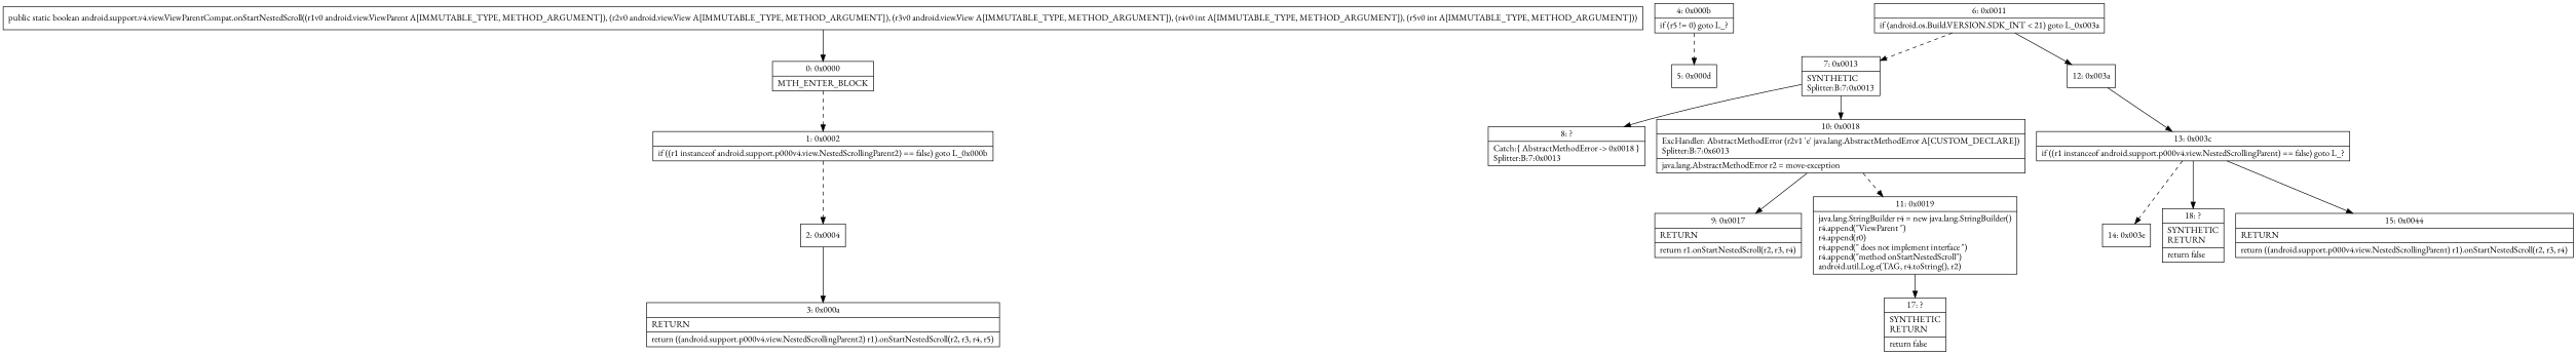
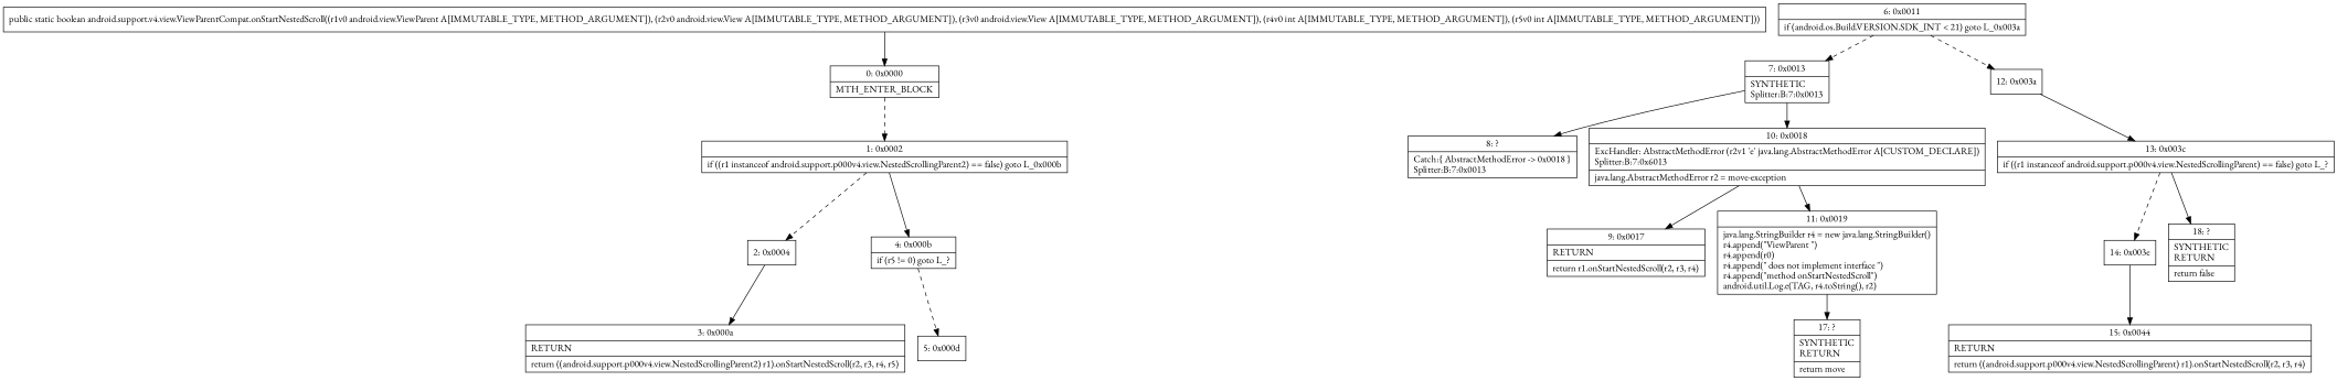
  digraph {
    fontname="EB Garamond"
    node [fontname="EB Garamond" shape=record]
    edge [fontname="EB Garamond"]
    n1 [label="{0\:\ 0x0000|MTH_ENTER_BLOCK\l}"]
    n2 [label="{1\:\ 0x0002|if ((r1 instanceof android.support.p000v4.view.NestedScrollingParent2) == false) goto L_0x000b\l}"]
    n3 [label="{2\:\ 0x0004}"]
    n4 [label="{4\:\ 0x000b|if (r5 != 0) goto L_?\l}"]
    n5 [label="{3\:\ 0x000a|RETURN\l|return ((android.support.p000v4.view.NestedScrollingParent2) r1).onStartNestedScroll(r2, r3, r4, r5)\l}"]
    n6 [label="{5\:\ 0x000d}"]
    n7 [label="{6\:\ 0x0011|if (android.os.Build.VERSION.SDK_INT \< 21) goto L_0x003a\l}"]
    n8 [label="{7\:\ 0x0013|SYNTHETIC\lSplitter:B:7:0x0013\l}"]
    n9 [label="{12\:\ 0x003a}"]
    n10 [label="{8\:\ ?|Catch:\{ AbstractMethodError \-\> 0x0018 \}\lSplitter:B:7:0x0013\l}"]
    n11 [label="{10\:\ 0x0018|ExcHandler: AbstractMethodError (r2v1 'e' java.lang.AbstractMethodError A[CUSTOM_DECLARE])\lSplitter:B:7:0x6013\l|java.lang.AbstractMethodError r2 = move\-exception\l}"]
    n12 [label="{13\:\ 0x003c|if ((r1 instanceof android.support.p000v4.view.NestedScrollingParent) == false) goto L_?\l}"]
    n13 [label="{9\:\ 0x0017|RETURN\l|return r1.onStartNestedScroll(r2, r3, r4)\l}"]
    n14 [label="{11\:\ 0x0019|java.lang.StringBuilder r4 = new java.lang.StringBuilder()\lr4.append(\"ViewParent \")\lr4.append(r0)\lr4.append(\" does not implement interface \")\lr4.append(\"method onStartNestedScroll\")\landroid.util.Log.e(TAG, r4.toString(), r2)\l}"]
-   n15 [label="{17\:\ ?|SYNTHETIC\lRETURN\l|return false\l}"]
+   n15 [label="{17\:\ ?|SYNTHETIC\lRETURN\l|return move\l}"]
    n16 [label="{14\:\ 0x003e}"]
    n17 [label="{18\:\ ?|SYNTHETIC\lRETURN\l|return false\l}"]
    n18 [label="{15\:\ 0x0044|RETURN\l|return ((android.support.p000v4.view.NestedScrollingParent) r1).onStartNestedScroll(r2, r3, r4)\l}"]
    n19 [label="{public static boolean android.support.v4.view.ViewParentCompat.onStartNestedScroll((r1v0 android.view.ViewParent A[IMMUTABLE_TYPE, METHOD_ARGUMENT]), (r2v0 android.view.View A[IMMUTABLE_TYPE, METHOD_ARGUMENT]), (r3v0 android.view.View A[IMMUTABLE_TYPE, METHOD_ARGUMENT]), (r4v0 int A[IMMUTABLE_TYPE, METHOD_ARGUMENT]), (r5v0 int A[IMMUTABLE_TYPE, METHOD_ARGUMENT])) }"]
    n1 -> n2 [style=dashed]
    n2 -> n3 [style=dashed]
+   n2 -> n4
    n3 -> n5
    n4 -> n6 [style=dashed]
    n7 -> n8 [style=dashed]
-   n7 -> n9
+   n7 -> n9 [style=dashed]
    n8 -> n10
    n8 -> n11
    n9 -> n12
    n11 -> n13
-   n11 -> n14 [style=dashed]
+   n11 -> n14
    n12 -> n16 [style=dashed]
    n12 -> n17
    n14 -> n15
-   n12 -> n18
+   n16 -> n18
    n19 -> n1
  }
